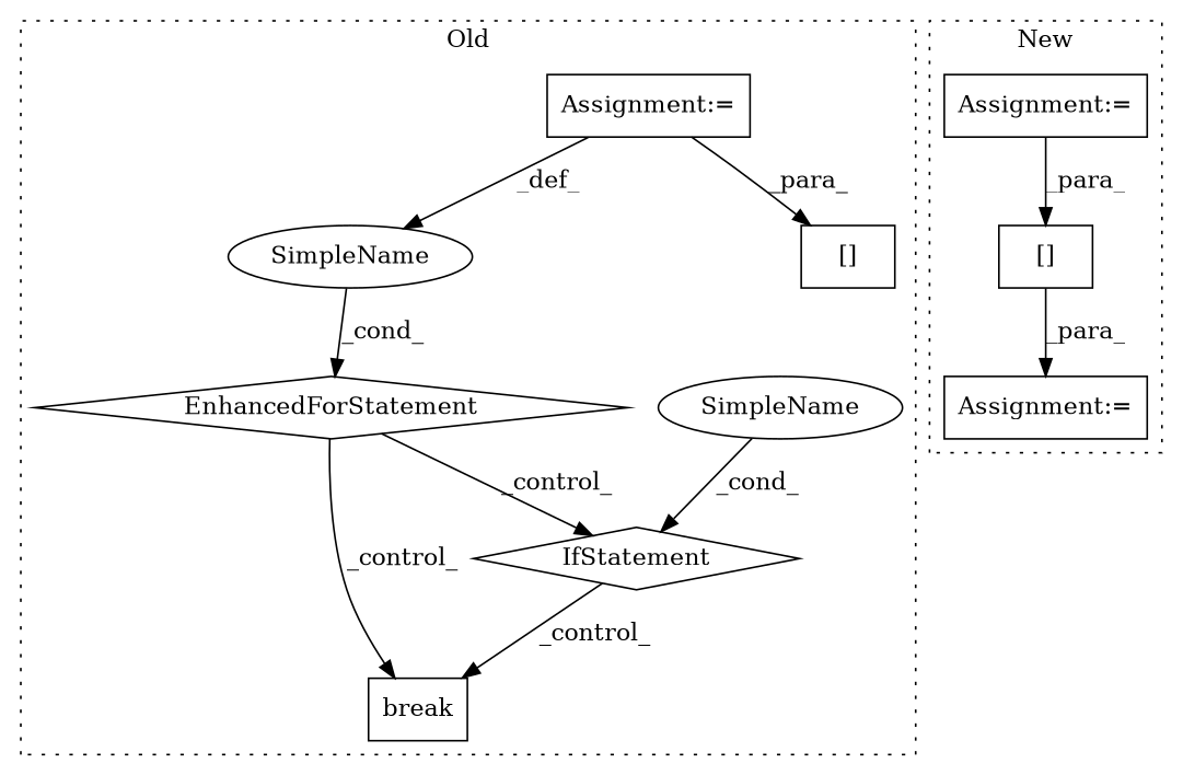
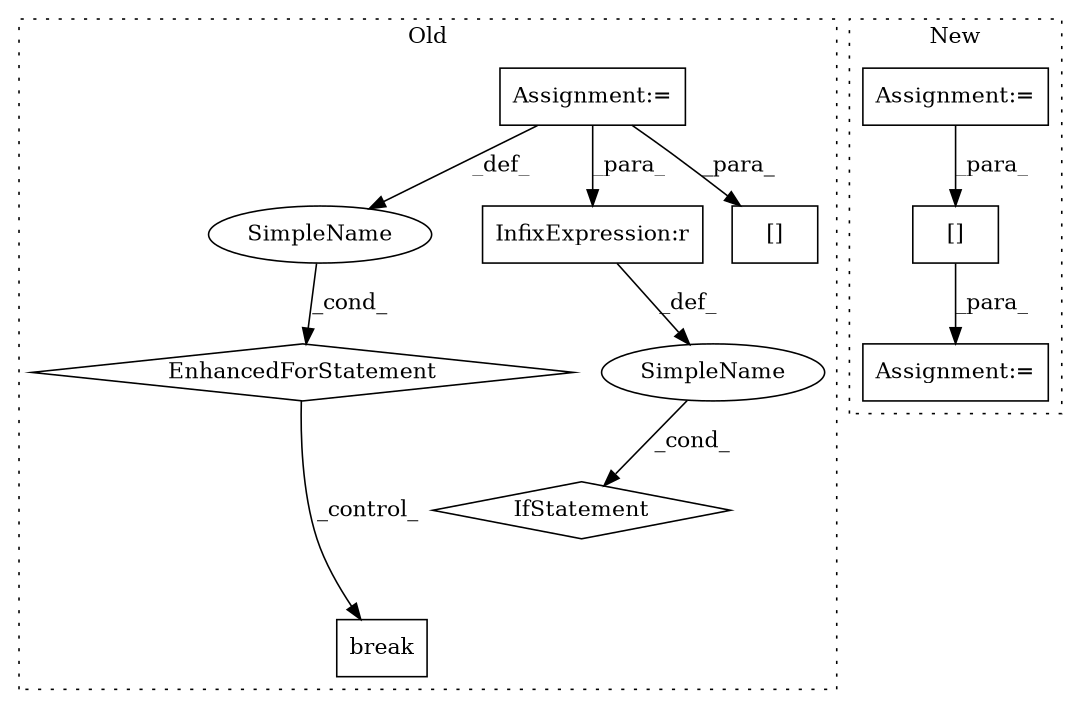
  digraph {
    node [a=7 l=1 shape=box]
    n1 [a=10 l=6 label=break s=1919]
    n2 [a=25 l="4,2" label=IfStatement s="1859,1887" shape=diamond]
    n3 [a=42 label=SimpleName shape=ellipse l=""]
    n4 [a=42 label=SimpleName s=1825 shape=ellipse]
    n5 [a=70 l="57,2" label=EnhancedForStatement s="1764,1847" shape=diamond]
    n6 [label="Assignment:=" s=1620]
+   n7 [a=27 l=4 label="InfixExpression:r" s=1880]
    n8 [a=2 l="7,1" label="[]" s="2282,2290"]
    n9 [a=2 l="14,1" label="[]" s="1647,1664"]
    n10 [label="Assignment:=" s=1646]
    n11 [label="Assignment:=" s=1554]
    subgraph cluster_1 {
      label=Old
      style=dotted
      n1
      n2
      n3
      n4
      n5
      n6
+     n7
      n8
    }
    subgraph cluster_2 {
      label=New
      style=dotted
      n9
      n10
      n11
    }
-   n2 -> n1 [label=_control_]
    n3 -> n2 [label=_cond_]
    n4 -> n5 [label=_cond_]
    n5 -> n1 [label=_control_]
-   n5 -> n2 [label=_control_]
    n6 -> n4 [label=_def_]
+   n6 -> n7 [label=_para_]
    n6 -> n8 [label=_para_]
+   n7 -> n3 [label=_def_]
    n9 -> n10 [label=_para_]
    n11 -> n9 [label=_para_]
  }
